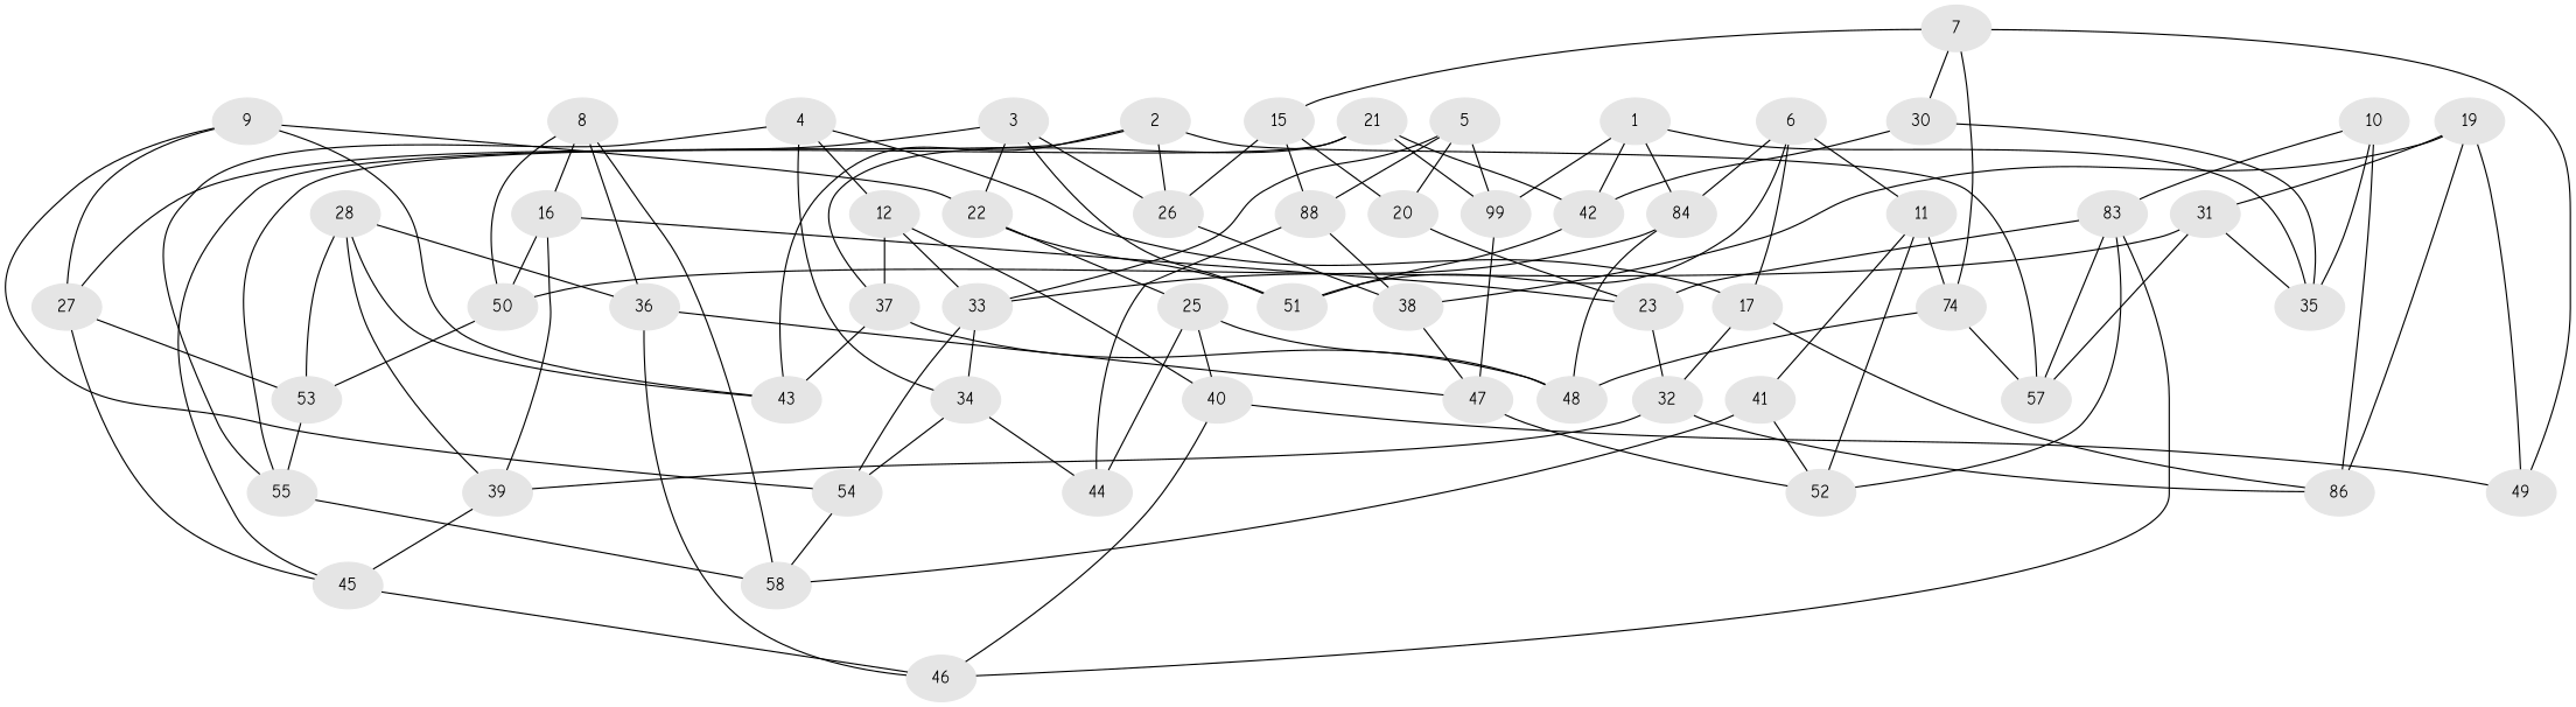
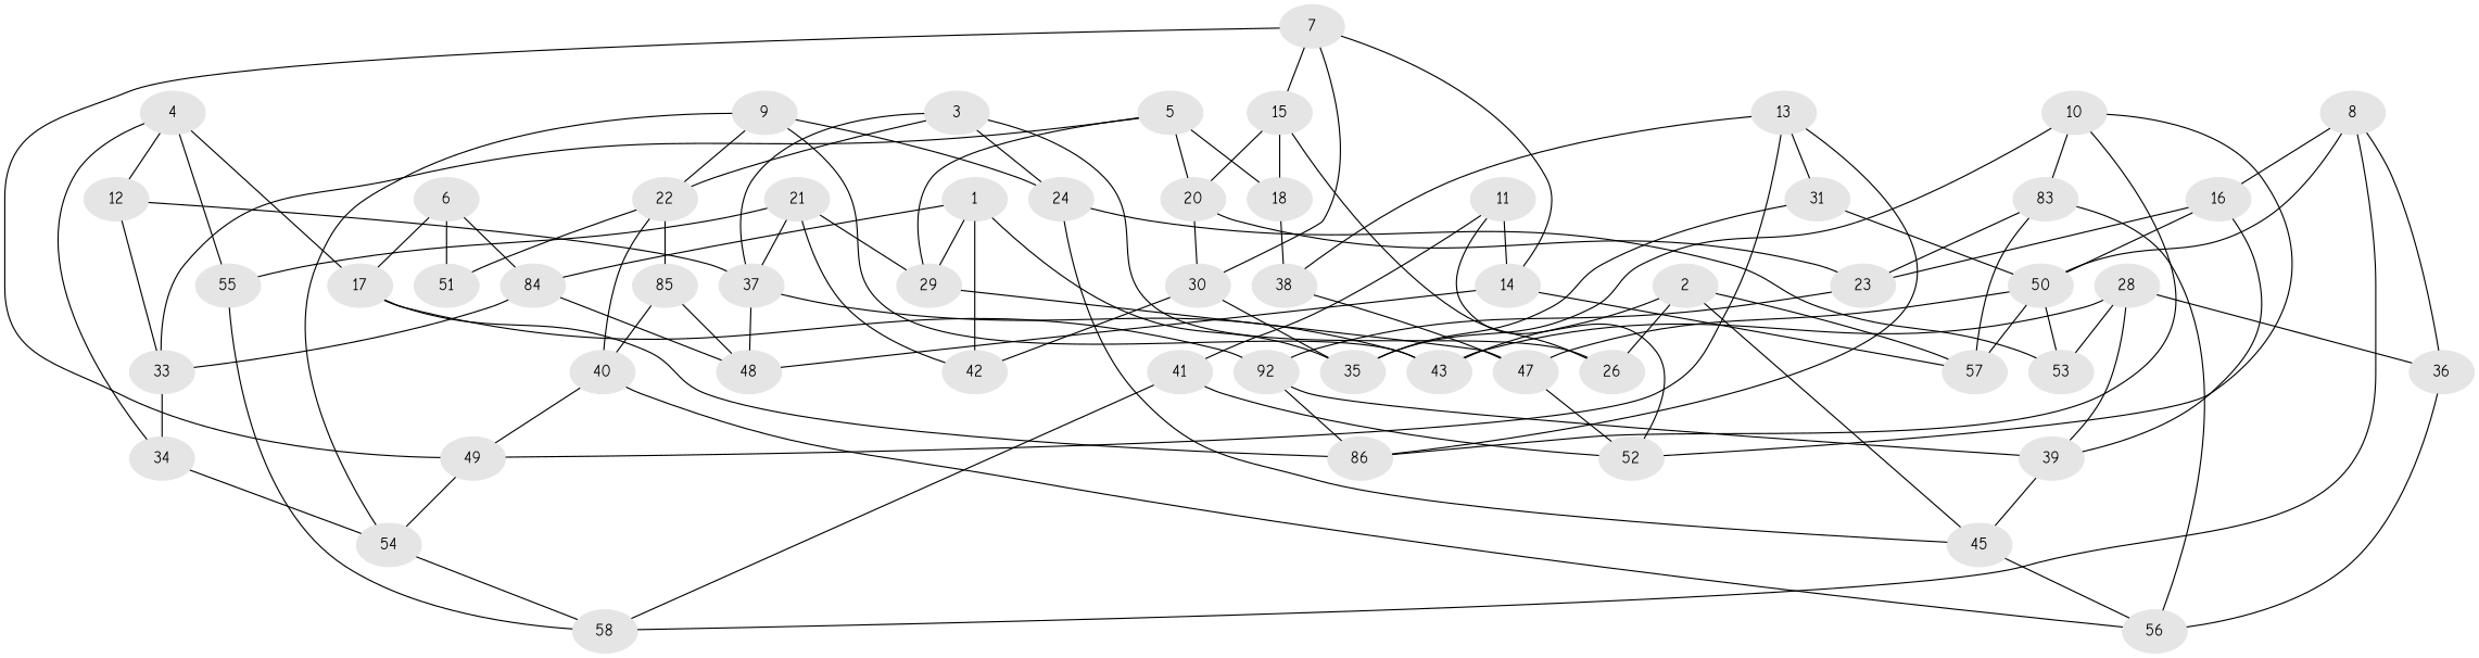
  graph {
    fontname="Comic Neue"
    node [color=gray90 fontname="Comic Neue" style=filled]
    edge [fontname="Comic Neue"]
    n1 [label=84]
    1
-   29 [label=99]
+   29
    35
    42
    33
    48
    47
    51
    2
    26
    43
    45
    57
    38
-   46
+   46 [label=56]
    3
    22
-   27
-   25
+   27 [label=24]
+   25 [label=85]
    53
    4
    12
    17
    34
    55
    37
    40
    n29 [label=86]
-   32
+   32 [label=92]
    54
-   44
    58
    5
-   18 [label=88]
+   18
    20
    30
    23
    6
    11
-   14 [label=74]
+   14
    52
    41
    7
    15
    49
    8
    16
    36
    50
    39
    9
    10
    n54 [label=83]
-   19
+   19 [label=13]
    31
    21
    28
    n1 -- 33
    n1 -- 48
    1 -- n1
    1 -- 29
    1 -- 35
    1 -- 42
    29 -- 47
-   42 -- 51
    33 -- 34
    47 -- 52
    2 -- 26
    2 -- 43
    2 -- 45
    2 -- 57
-   26 -- 38
    45 -- 46
    38 -- 47
-   3 -- 51
+   3 -- 37
    3 -- 26
    3 -- 22
    3 -- 27
    22 -- 51
    22 -- 25
    27 -- 45
    27 -- 53
    25 -- 48
    25 -- 40
-   25 -- 44
-   53 -- 55
    4 -- 12
    4 -- 17
    4 -- 34
    4 -- 55
    12 -- 33
    12 -- 37
-   12 -- 40
+   22 -- 40
    17 -- n29
    17 -- 32
    34 -- 54
-   34 -- 44
    55 -- 58
    37 -- 48
    37 -- 43
    40 -- 46
    40 -- 49
    32 -- n29
    32 -- 39
    54 -- 58
    5 -- 29
    5 -- 33
    5 -- 18
    5 -- 20
    18 -- 38
-   18 -- 44
+   20 -- 30
    20 -- 23
    30 -- 35
    30 -- 42
    23 -- 32
    6 -- n1
    6 -- 51
    6 -- 17
-   6 -- 11
    11 -- 14
    11 -- 52
    11 -- 41
    14 -- 48
    14 -- 57
    41 -- 58
    41 -- 52
    7 -- 30
    7 -- 14
    7 -- 15
    7 -- 49
    15 -- 26
    15 -- 18
    15 -- 20
-   33 -- 54
+   49 -- 54
    8 -- 58
    8 -- 16
    8 -- 36
    8 -- 50
    16 -- 23
    16 -- 50
    16 -- 39
-   36 -- 47
+   50 -- 47
    36 -- 46
    50 -- 53
    39 -- 45
    9 -- 43
    9 -- 22
    9 -- 27
    9 -- 54
    10 -- 35
    10 -- n29
-   n54 -- 52
+   10 -- 52
    10 -- n54
    n54 -- 57
    n54 -- 46
    n54 -- 23
    19 -- 38
    19 -- n29
    19 -- 49
    19 -- 31
    31 -- 35
-   31 -- 57
+   50 -- 57
    31 -- 50
    21 -- 29
    21 -- 42
    21 -- 55
    21 -- 37
    28 -- 43
    28 -- 53
    28 -- 36
    28 -- 39
  }
